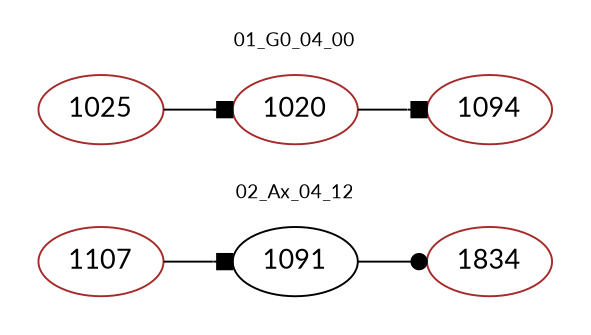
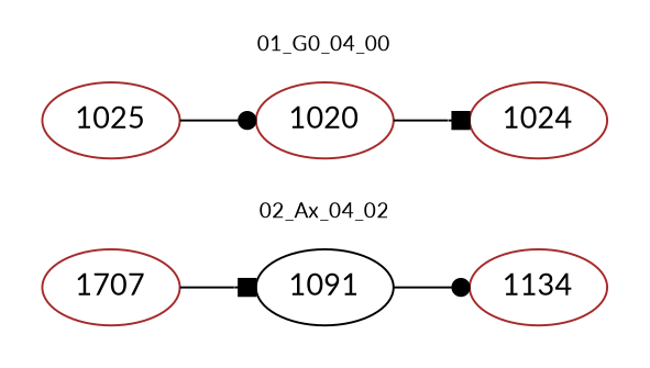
  digraph {
    fontname=Lato
    rankdir=LR
    node [color=brown fontname=Lato]
    edge [arrowhead=box color=black fontname=Lato]
-   n1 [label=1107]
+   n1 [label=1707]
    n2 [color=black label=1091]
-   n3 [label=1834]
+   n3 [label=1134]
    n4 [label=1025]
    n5 [label=1020]
-   n6 [label=1094]
+   n6 [label=1024]
    subgraph cluster_1 {
      color=white
      fontsize=10
-     label="02_Ax_04_12"
+     label="02_Ax_04_02"
      n1
      n2
      n3
    }
    subgraph cluster_2 {
      color=white
      fontsize=10
      label="01_G0_04_00"
      n4
      n5
      n6
    }
    n1 -> n2
    n2 -> n3 [arrowhead=dot]
-   n4 -> n5
+   n4 -> n5 [arrowhead=dot]
    n5 -> n6
  }
